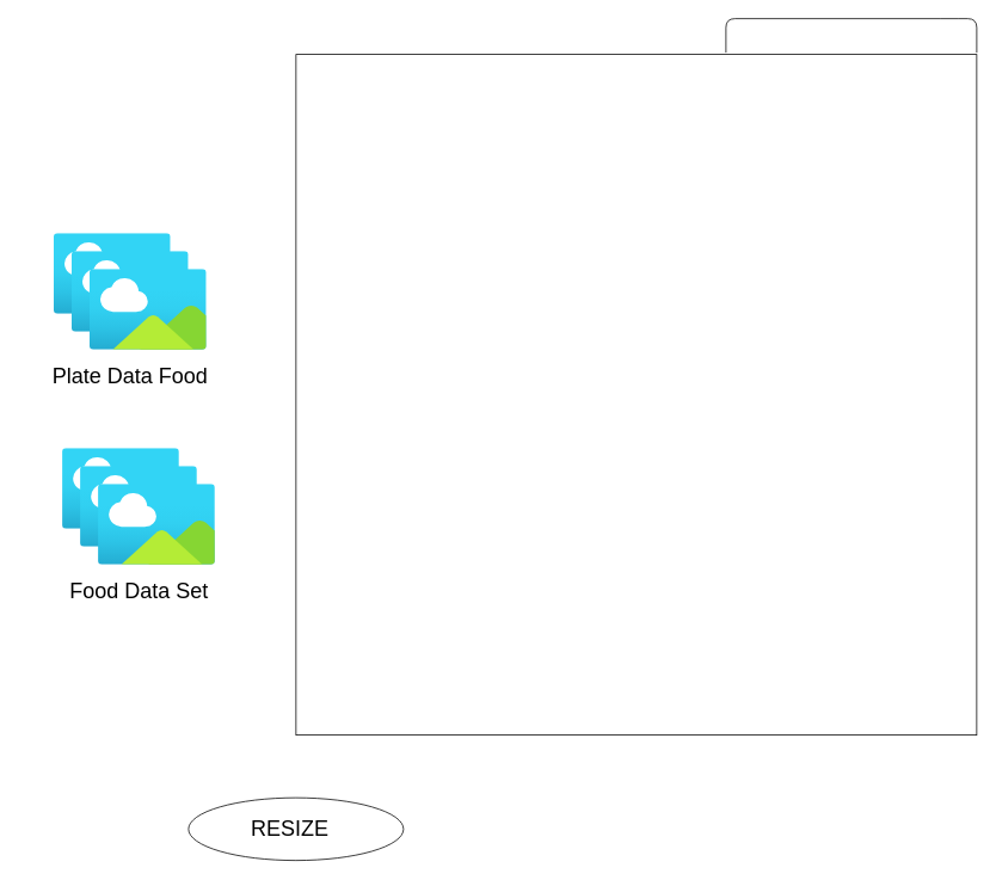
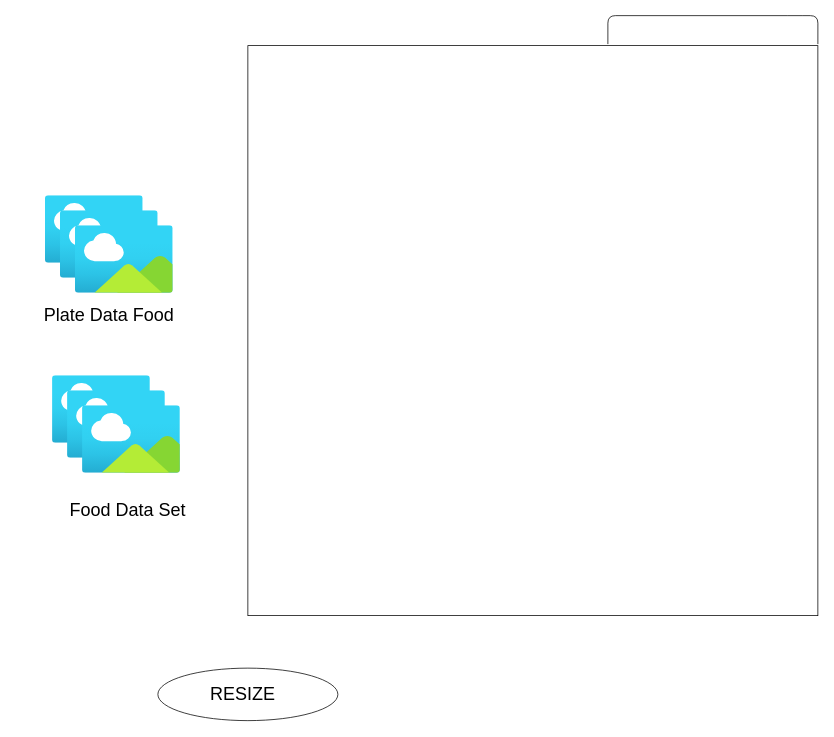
  <mxCell id="0" />
  <mxCell id="1" parent="0" />
  <mxCell id="2" value="" style="whiteSpace=wrap;html=1;aspect=fixed;" vertex="1" parent="1"><mxGeometry x="330" y="60" width="760" height="760" as="geometry" /></mxCell>
  <mxCell id="3" value="" style="aspect=fixed;html=1;points=[];align=center;image;fontSize=12;image=img/lib/azure2/general/Image.svg;" vertex="1" parent="1"><mxGeometry x="59.55" y="260" width="130.91" height="90" as="geometry" /></mxCell>
  <mxCell id="4" value="" style="aspect=fixed;html=1;points=[];align=center;image;fontSize=12;image=img/lib/azure2/general/Image.svg;" vertex="1" parent="1"><mxGeometry x="79.55" y="280" width="130.91" height="90" as="geometry" /></mxCell>
  <mxCell id="5" value="" style="aspect=fixed;html=1;points=[];align=center;image;fontSize=12;image=img/lib/azure2/general/Image.svg;" vertex="1" parent="1"><mxGeometry x="99.55" y="300" width="130.91" height="90" as="geometry" /></mxCell>
  <mxCell id="6" value="" style="aspect=fixed;html=1;points=[];align=center;image;fontSize=12;image=img/lib/azure2/general/Image.svg;" vertex="1" parent="1"><mxGeometry x="69.1" y="500" width="130.91" height="90" as="geometry" /></mxCell>
  <mxCell id="7" value="" style="aspect=fixed;html=1;points=[];align=center;image;fontSize=12;image=img/lib/azure2/general/Image.svg;" vertex="1" parent="1"><mxGeometry x="89.1" y="520" width="130.91" height="90" as="geometry" /></mxCell>
  <mxCell id="8" value="" style="aspect=fixed;html=1;points=[];align=center;image;fontSize=12;image=img/lib/azure2/general/Image.svg;" vertex="1" parent="1"><mxGeometry x="109.1" y="540" width="130.91" height="90" as="geometry" /></mxCell>
  <mxCell id="9" value="&lt;font style=&quot;font-size: 24px&quot;&gt;Plate Data Food&lt;/font&gt;" style="text;html=1;strokeColor=none;fillColor=none;align=center;verticalAlign=middle;whiteSpace=wrap;rounded=0;" vertex="1" parent="1"><mxGeometry x="20" y="400" width="250" height="40" as="geometry" /></mxCell>
- <mxCell id="10" value="&lt;font style=&quot;font-size: 24px&quot;&gt;Food Data Set&lt;/font&gt;" style="text;html=1;strokeColor=none;fillColor=none;align=center;verticalAlign=middle;whiteSpace=wrap;rounded=0;" vertex="1" parent="1"><mxGeometry x="29.55" y="640" width="250" height="40" as="geometry" /></mxCell>
+ <mxCell id="10" value="&lt;font style=&quot;font-size: 24px&quot;&gt;Food Data Set&lt;/font&gt;" style="text;html=1;strokeColor=none;fillColor=none;align=center;verticalAlign=middle;whiteSpace=wrap;rounded=0;" vertex="1" parent="1"><mxGeometry x="44.55" y="660" width="250" height="40" as="geometry" /></mxCell>
  <mxCell id="11" value="" style="endArrow=none;html=1;" edge="1" parent="1"><mxGeometry width="50" height="50" relative="1" as="geometry"><mxPoint x="810" y="58" as="sourcePoint" /><mxPoint x="1090" y="58" as="targetPoint" /><Array as="points"><mxPoint x="810" y="20" /><mxPoint x="1060" y="20" /><mxPoint x="1090" y="20" /></Array></mxGeometry></mxCell>
  <mxCell id="12" value="&lt;font style=&quot;font-size: 24px&quot;&gt;RESIZE &amp;nbsp;&lt;/font&gt;" style="ellipse;whiteSpace=wrap;html=1;" vertex="1" parent="1"><mxGeometry x="210" y="890" width="240" height="70" as="geometry" /></mxCell>
